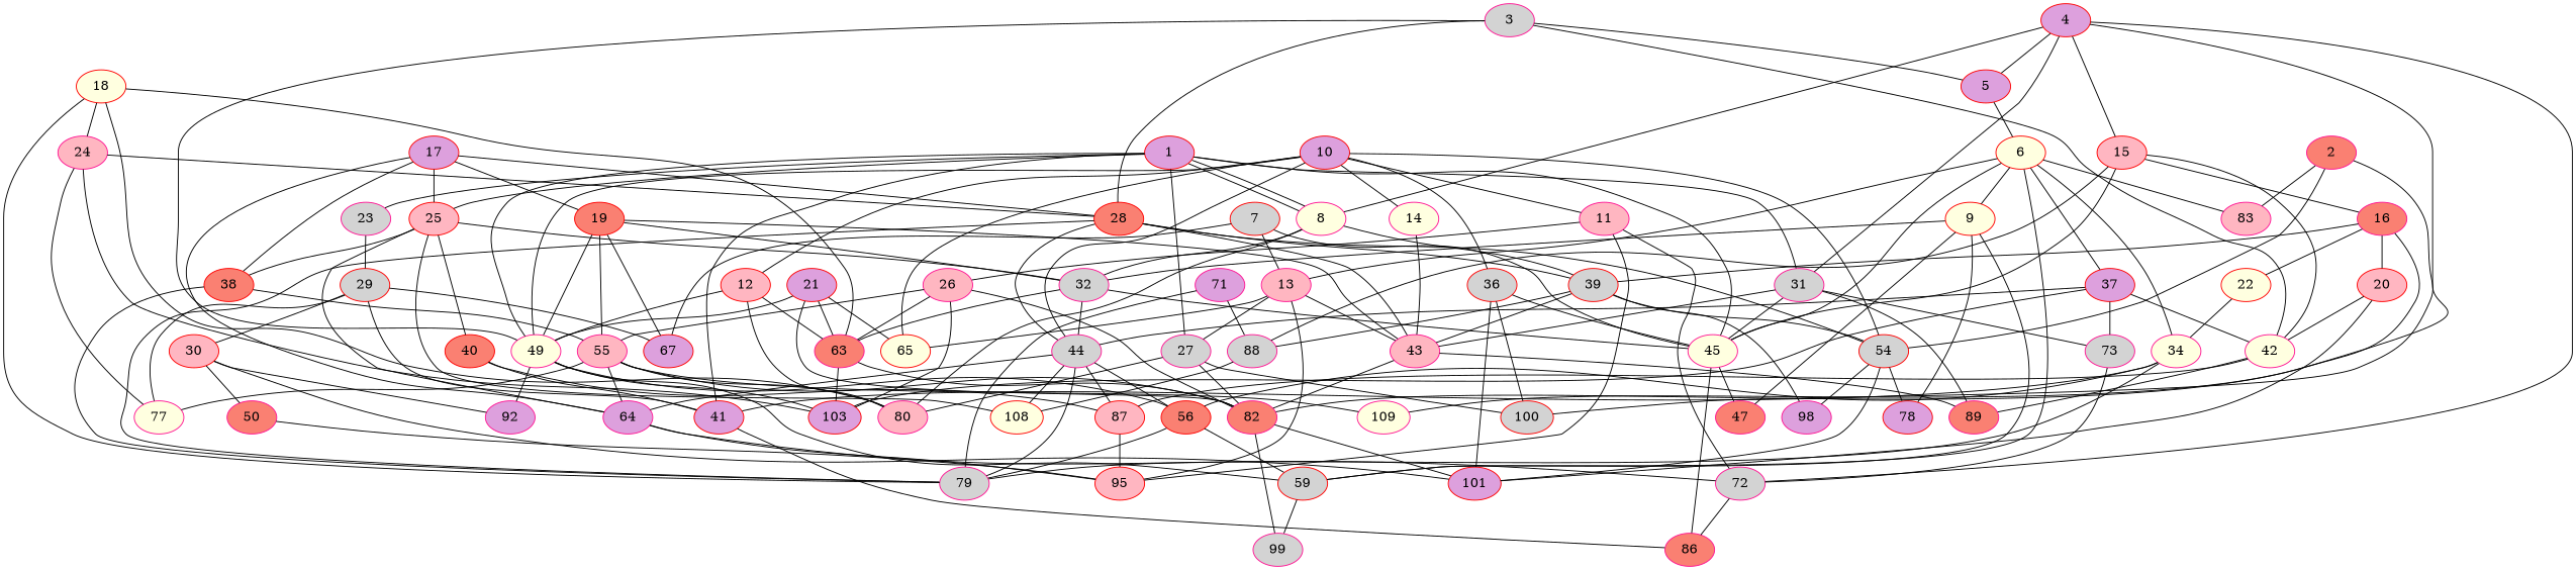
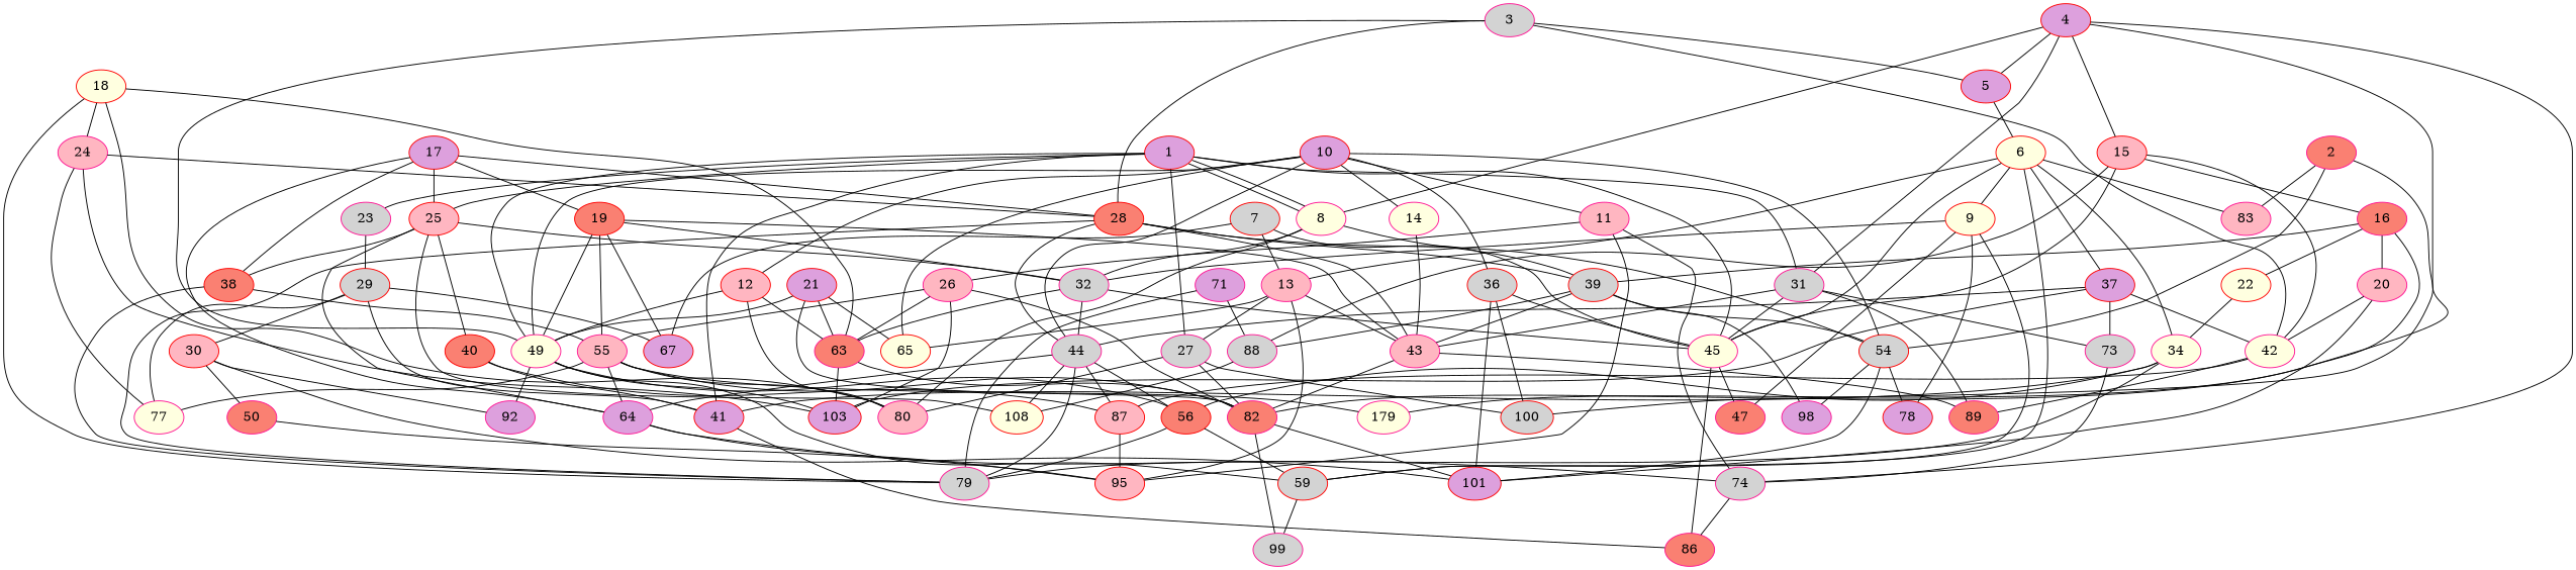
  graph {
    node [color=deeppink fillcolor=lightgrey style=filled]
    1 [color=red fillcolor=plum super="+62"]
    8 [fillcolor=lightyellow]
    23
    25 [color=red fillcolor=lightpink super="+33"]
    27 [super="+68"]
    31 [super="+84"]
    41 [color=red fillcolor=plum super="+60"]
    45 [fillcolor=lightyellow super="+90"]
    49 [fillcolor=lightyellow super="+58"]
    32 [super="+35"]
    39 [color=red super="+75"]
    80 [fillcolor=lightpink super="+94"]
    29 [color=red]
    38 [color=red fillcolor=salmon]
    64 [fillcolor=plum super="+72"]
    40 [color=red fillcolor=salmon]
    108 [color=red fillcolor=lightyellow]
    100 [color=red]
    82 [fillcolor=salmon super="+107"]
    43 [fillcolor=lightpink super="+106"]
    73 [super="+76"]
    89 [fillcolor=salmon]
    86 [fillcolor=salmon]
    47 [fillcolor=salmon]
    59 [color=red super="+105"]
    103 [color=red fillcolor=plum]
    92 [fillcolor=plum]
    56 [color=red fillcolor=salmon super="+69"]
    54 [color=red super="+96"]
    78 [color=red fillcolor=plum]
    101 [color=red fillcolor=plum]
    98 [fillcolor=plum]
    2 [fillcolor=salmon]
    83 [fillcolor=lightpink]
    3
    5 [color=red fillcolor=plum]
    28 [color=red fillcolor=salmon super="+81"]
    42 [fillcolor=lightyellow super="+48"]
    6 [color=red fillcolor=lightyellow super="+66"]
    44 [super="+85"]
    79 [super="+97"]
    87 [color=red fillcolor=lightpink]
    4 [color=red fillcolor=plum]
    15 [color=red fillcolor=lightpink super="+51"]
-   74 [label=72]
+   74
    16 [fillcolor=salmon super="+104"]
    88
    99
    9 [color=red fillcolor=lightyellow]
    13 [fillcolor=lightpink super="+46"]
    34 [fillcolor=lightyellow super="+52"]
    37 [color=red fillcolor=plum]
    65 [color=red fillcolor=lightyellow]
    95 [color=red fillcolor=lightpink]
    7 [color=red]
    67 [color=red fillcolor=plum super="+102"]
    63 [fillcolor=salmon]
    10 [color=red fillcolor=plum super="+61"]
    11 [fillcolor=lightpink]
    12 [color=red fillcolor=lightpink super="+53"]
    14 [fillcolor=lightyellow]
    36 [color=red]
    26 [fillcolor=lightpink]
    55 [fillcolor=lightpink super="+70"]
-   20 [color=red fillcolor=lightpink]
+   20 [fillcolor=lightpink]
    22 [color=red fillcolor=lightyellow]
-   109 [fillcolor=lightyellow]
+   109 [fillcolor=lightyellow label=179]
    17 [color=red fillcolor=plum super="+93"]
    19 [color=red fillcolor=salmon super="+91"]
    18 [color=red fillcolor=lightyellow super="+57"]
    24 [fillcolor=lightpink]
    77 [fillcolor=lightyellow]
    21 [color=red fillcolor=plum]
    30 [color=red fillcolor=lightpink]
    50 [fillcolor=salmon]
    71 [fillcolor=plum]
    1 -- 8
    1 -- 8
    1 -- 23
    1 -- 25
    1 -- 27
    1 -- 31
    1 -- 41
    1 -- 45
    1 -- 49
    8 -- 32
    8 -- 39
    8 -- 80
    23 -- 29
    25 -- 32
    25 -- 38
    25 -- 64
    25 -- 40
    25 -- 108
    27 -- 80
    27 -- 100
    27 -- 82
    31 -- 45
    31 -- 43
    31 -- 73
    31 -- 89
    41 -- 86
    45 -- 86
    45 -- 47
    49 -- 59
    49 -- 103
    49 -- 92
    49 -- 56
    32 -- 45
    32 -- 44
    32 -- 63
    39 -- 43
    39 -- 54
    39 -- 98
    39 -- 88
    29 -- 41
    29 -- 67
    29 -- 77
    29 -- 30
    38 -- 79
    38 -- 55
    64 -- 74
    64 -- 95
    40 -- 41
    40 -- 87
    82 -- 101
    82 -- 99
    43 -- 82
    43 -- 89
    73 -- 74
    59 -- 99
    56 -- 59
    56 -- 79
    54 -- 78
    54 -- 101
    54 -- 98
    2 -- 100
    2 -- 54
    2 -- 83
    3 -- 49
    3 -- 5
    3 -- 28
    3 -- 42
    5 -- 6
    28 -- 39
    28 -- 43
    28 -- 54 [weight=2]
    28 -- 44
    28 -- 79
    42 -- 89
    42 -- 87
    6 -- 45
    6 -- 59
    6 -- 83 [weight=2]
    6 -- 9
    6 -- 13
    6 -- 34
    6 -- 37
    44 -- 64
    44 -- 108
    44 -- 56
    44 -- 79
    44 -- 87
    87 -- 95
    4 -- 8
    4 -- 31
    4 -- 82
    4 -- 5
    4 -- 15
    4 -- 74
    15 -- 45
    15 -- 42
    15 -- 16
    15 -- 88
    74 -- 86
    16 -- 39
    16 -- 20
    16 -- 22
    16 -- 109
    88 -- 108
    9 -- 32
    9 -- 47
    9 -- 59
    9 -- 78
    13 -- 27
    13 -- 43
    13 -- 65
    13 -- 95
    34 -- 41
    34 -- 56
    34 -- 79
    37 -- 73
    37 -- 103
    37 -- 42
    37 -- 44
    7 -- 45
    7 -- 13
    7 -- 67
    63 -- 82
    63 -- 103
    10 -- 49
    10 -- 54
    10 -- 44
    10 -- 65
    10 -- 11
    10 -- 12
    10 -- 14
    10 -- 36
    11 -- 74
    11 -- 95
    11 -- 26
    12 -- 49
    12 -- 80
    12 -- 63
    14 -- 43
    36 -- 45
    36 -- 100
    36 -- 101
    26 -- 82
    26 -- 103
    26 -- 63
    26 -- 55
    55 -- 80
    55 -- 64
    55 -- 82
    55 -- 109
    55 -- 77
    20 -- 101
    20 -- 42
    22 -- 34
    17 -- 25
    17 -- 38
    17 -- 64
    17 -- 28
    17 -- 19
    19 -- 49
    19 -- 32
    19 -- 43
    19 -- 67
    19 -- 55
    18 -- 80
    18 -- 79
    18 -- 63
    18 -- 24
    24 -- 103
    24 -- 28
    24 -- 77
    21 -- 49
    21 -- 82
    21 -- 65
    21 -- 63
    30 -- 92
    30 -- 101
    30 -- 50
    50 -- 95
    71 -- 79
    71 -- 88
  }
